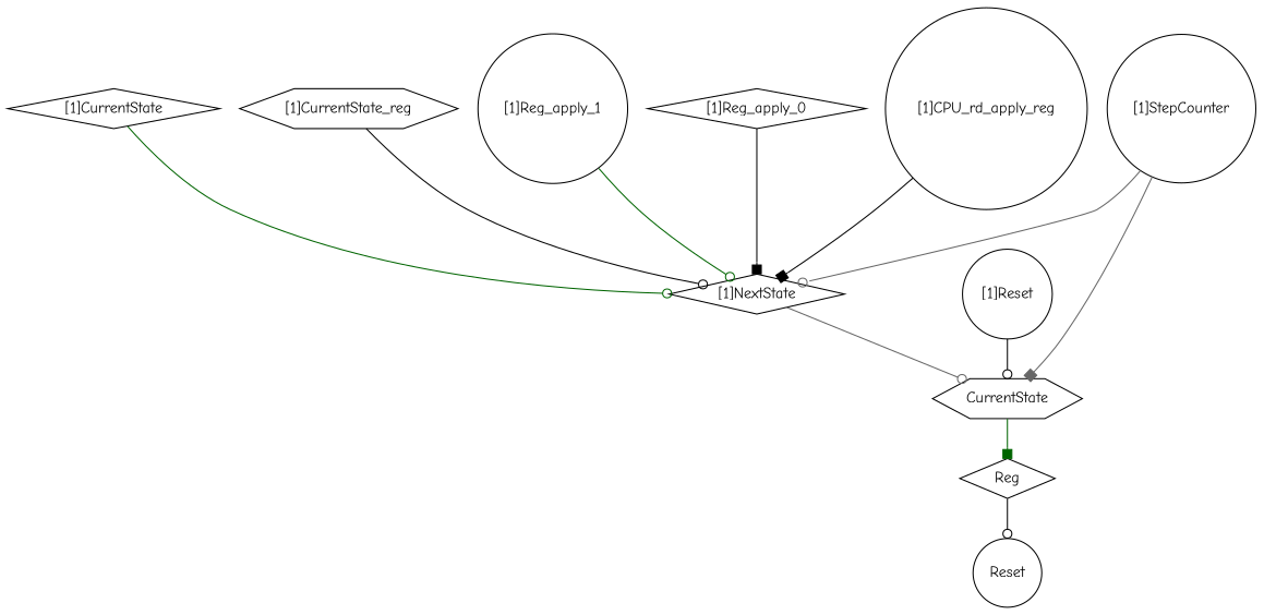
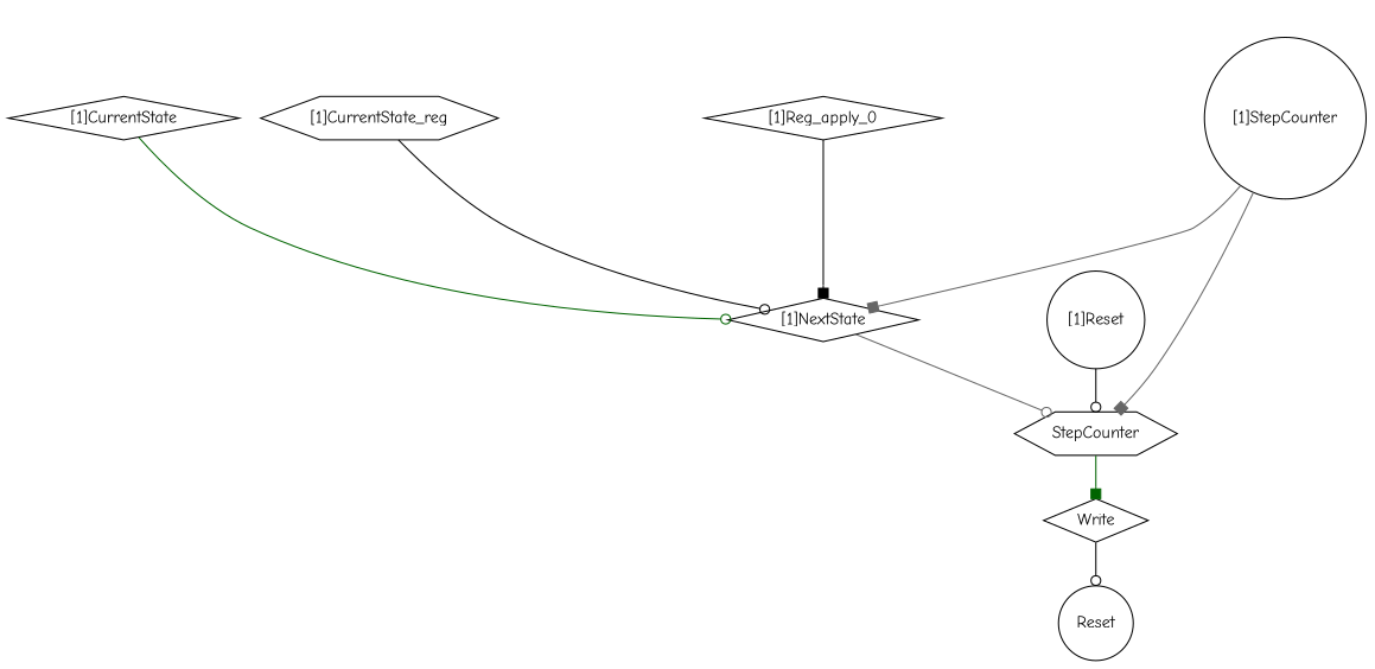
  strict digraph {
    fontname="Comic Neue"
    node [complexity=9 fontname="Comic Neue" importance=5.59747070349 rank=0.508860973044 shape=circle]
    edge [arrowhead=odot color=black fontname="Comic Neue"]
    "[1]CurrentState" [complexity=15 importance=15.6512657493 rank=1.04341771662 shape=diamond]
    "[1]NextState" [complexity=8 importance=1.11527337752 rank=0.13940917219 shape=diamond]
-   StepCounter [complexity=6 importance=0.511385807971 rank=0.0852309679952 shape=hexagon label=CurrentState]
-   Write [complexity=2 importance=0.0568778605261 rank=0.028438930263 shape=diamond label=Reg]
+   StepCounter [complexity=6 importance=0.511385807971 rank=0.0852309679952 shape=hexagon]
+   Write [complexity=2 importance=0.0568778605261 rank=0.028438930263 shape=diamond]
    n5 [complexity=0 importance=0.0282592800792 label=Reset rank=0.0]
    "[1]CurrentState_reg" [importance=3.37252871744 rank=0.374725413049 shape=hexagon]
-   "[1]Reg_apply_1" [complexity=11]
    "[1]Reg_apply_0" [complexity=11 shape=diamond]
    "[1]Reset" [complexity=7 importance=1.55526123982 rank=0.222180177117]
-   "[1]CPU_rd_apply_reg" [complexity=12 importance=6.74996026909 rank=0.562496689091]
    "[1]StepCounter" [importance=4.51745643383 rank=0.501939603759]
    "[1]CurrentState" -> "[1]NextState" [color=darkgreen]
    "[1]NextState" -> StepCounter [color=gray40]
    StepCounter -> Write [arrowhead=box color=darkgreen]
    Write -> n5
    "[1]CurrentState_reg" -> "[1]NextState"
-   "[1]Reg_apply_1" -> "[1]NextState" [color=darkgreen]
    "[1]Reg_apply_0" -> "[1]NextState" [arrowhead=box]
    "[1]Reset" -> StepCounter
-   "[1]CPU_rd_apply_reg" -> "[1]NextState" [arrowhead=box]
-   "[1]StepCounter" -> "[1]NextState" [color=gray40]
+   "[1]StepCounter" -> "[1]NextState" [arrowhead=box color=gray40]
    "[1]StepCounter" -> StepCounter [arrowhead=box color=gray40]
  }
